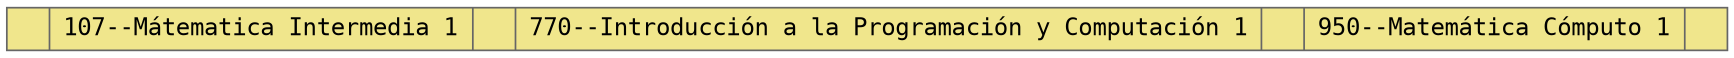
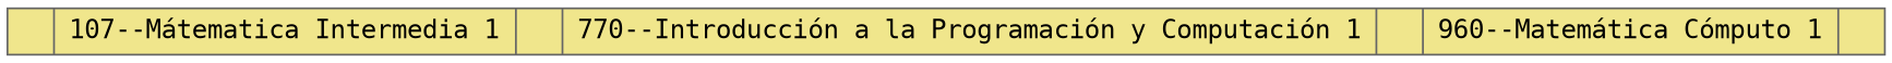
  digraph {
    compound=true
    nodesep=0.5
    fontname="DejaVu Sans Mono"
-   n1 [height=.1 label="<f0> |107--Mátematica Intermedia 1|<f1> |770--Introducción a la Programación y Computación 1|<f2> |950--Matemática Cómputo 1|<f3>" shape=record style=filled fillcolor=khaki color=gray40 fontname="DejaVu Sans Mono"]
+   n1 [height=.1 label="<f0> |107--Mátematica Intermedia 1|<f1> |770--Introducción a la Programación y Computación 1|<f2> |960--Matemática Cómputo 1|<f3>" shape=record style=filled fillcolor=khaki color=gray40 fontname="DejaVu Sans Mono"]
  }
